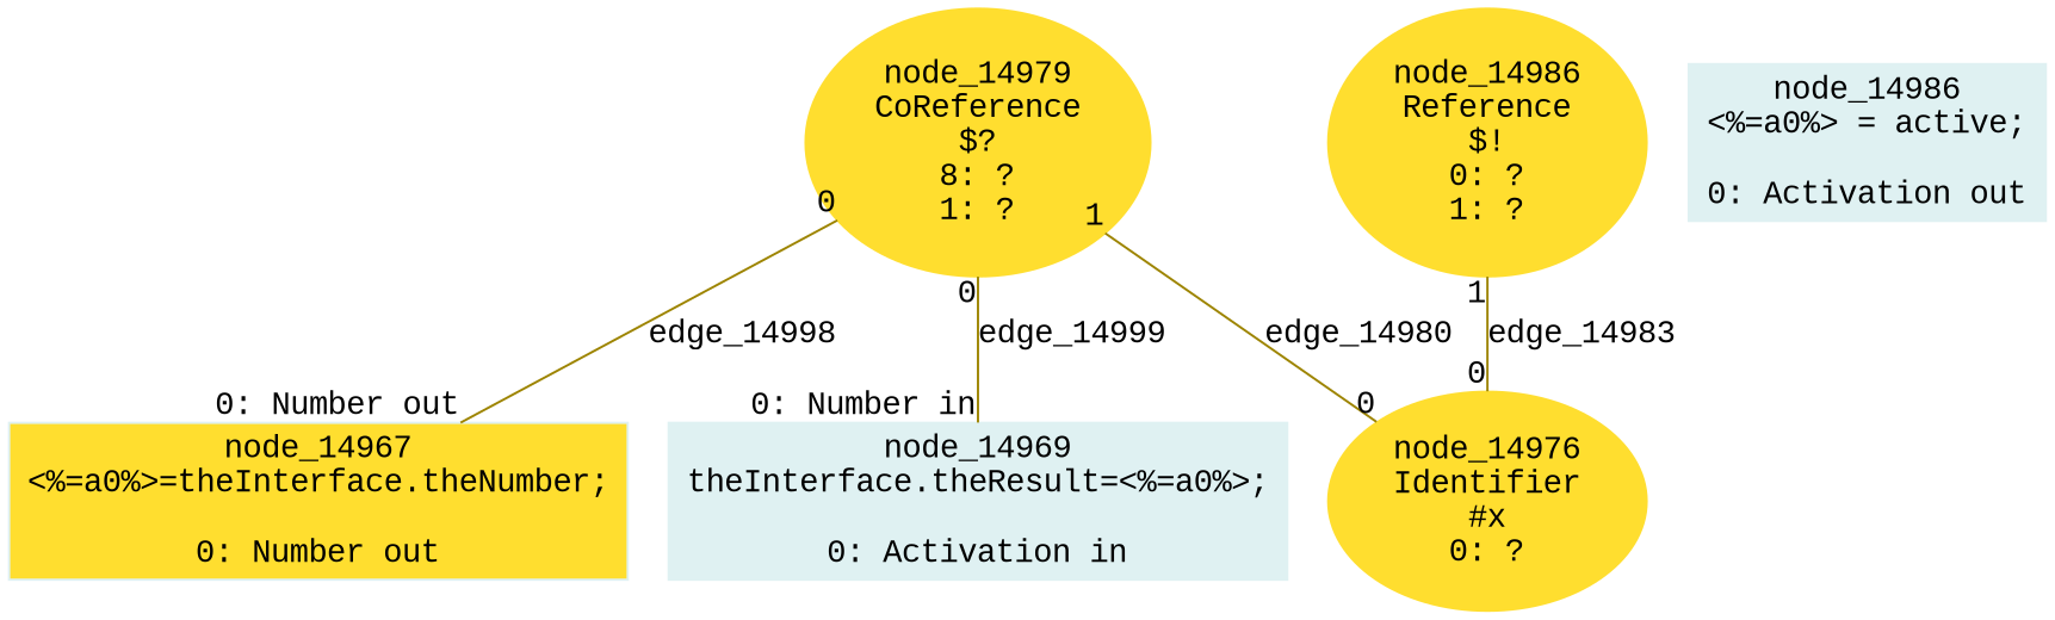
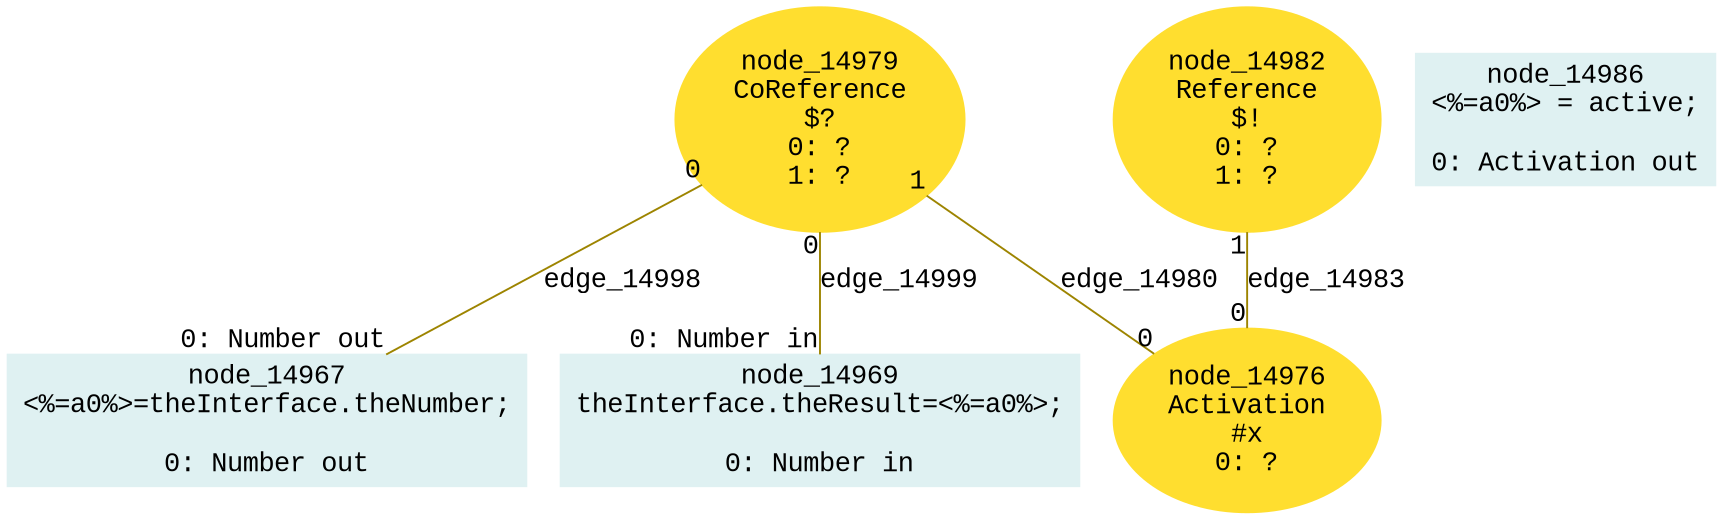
  digraph {
    fontname="Liberation Mono"
    node [color="#dff1f2" fontname="Liberation Mono" shape=box style=filled]
    edge [arrowHead=none arrowsize=1 color="#9d8400" dir=none fontname="Liberation Mono" headlabel=0 taillabel=0]
-   n1 [label="node_14967\n<%=a0%>=theInterface.theNumber;\n\n0: Number out" fillcolor="#ffde2f"]
-   n2 [label="node_14969\ntheInterface.theResult=<%=a0%>;\n\n0: Activation in"]
-   n3 [color="#ffde2f" label="node_14976\nIdentifier\n#x\n0: ?" shape=ellipse]
-   n4 [color="#ffde2f" label="node_14979\nCoReference\n$?\n8: ?\n1: ?" shape=ellipse]
-   n5 [color="#ffde2f" label="node_14986\nReference\n$!\n0: ?\n1: ?" shape=ellipse]
+   n1 [label="node_14967\n<%=a0%>=theInterface.theNumber;\n\n0: Number out"]
+   n2 [label="node_14969\ntheInterface.theResult=<%=a0%>;\n\n0: Number in"]
+   n3 [color="#ffde2f" label="node_14976\nActivation\n#x\n0: ?" shape=ellipse]
+   n4 [color="#ffde2f" label="node_14979\nCoReference\n$?\n0: ?\n1: ?" shape=ellipse]
+   n5 [color="#ffde2f" label="node_14982\nReference\n$!\n0: ?\n1: ?" shape=ellipse]
    n6 [label="node_14986\n<%=a0%> = active;\n\n0: Activation out"]
    n4 -> n1 [headlabel="0: Number out" label=edge_14998]
    n4 -> n2 [headlabel="0: Number in" label=edge_14999]
    n4 -> n3 [label=edge_14980 taillabel=1]
    n5 -> n3 [label=edge_14983 taillabel=1]
  }
